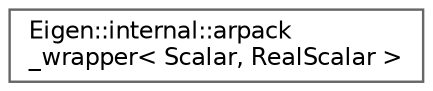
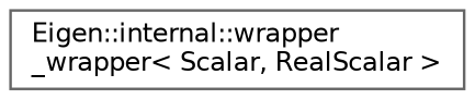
  digraph {
    rankdir=LR
-   n1 [color=grey40 fillcolor=white fontname=Helvetica fontsize=10 height=0.2 label="Eigen::internal::arpack\l_wrapper\< Scalar, RealScalar \>" shape=box style=filled width=0.4]
+   n1 [color=grey40 fillcolor=white fontname=Helvetica fontsize=10 height=0.2 label="Eigen::internal::wrapper\l_wrapper\< Scalar, RealScalar \>" shape=box style=filled width=0.4]
  }
